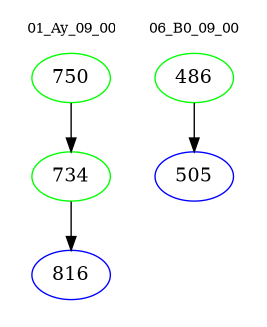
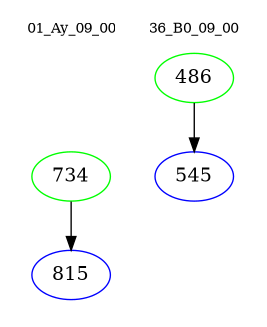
  digraph {
    node [color=green]
    edge [color=black]
-   n1 [label=750]
    n2 [label=734]
-   n3 [color=blue label=816]
+   n3 [color=blue label=815]
    n4 [label=486]
-   n5 [color=blue label=505]
+   n5 [color=blue label=545]
    subgraph cluster_1 {
      color=white
      fontsize=10
      label="01_Ay_09_00"
-     n1
      n2
      n3
    }
    subgraph cluster_2 {
      color=white
      fontsize=10
-     label="06_B0_09_00"
+     label="36_B0_09_00"
      n4
      n5
    }
-   n1 -> n2
    n2 -> n3
    n4 -> n5
  }
